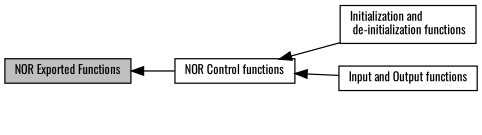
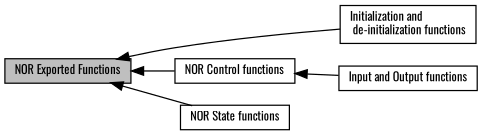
  digraph {
    fontname=Oswald
    rankdir=LR
    node [color=black fillcolor=white fontname=Oswald fontsize=10 shape=record style=filled]
    edge [dir=back fontname=Oswald fontsize=10 labelfontname=Helvetica labelfontsize=10 shape=plaintext style=solid]
    n1 [height=0.2 label="Initialization and\l de-initialization functions" width=0.4]
    n2 [height=0.2 label="Input and Output functions" width=0.4]
    n3 [height=0.2 label="NOR Control functions" width=0.4]
+   n4 [height=0.2 label="NOR State functions" width=0.4]
    n5 [fillcolor=grey75 fontcolor=black height=0.2 label="NOR Exported Functions" width=0.4]
    n3 -> n2
-   n3 -> n1
+   n5 -> n1
    n5 -> n3
+   n5 -> n4
  }
